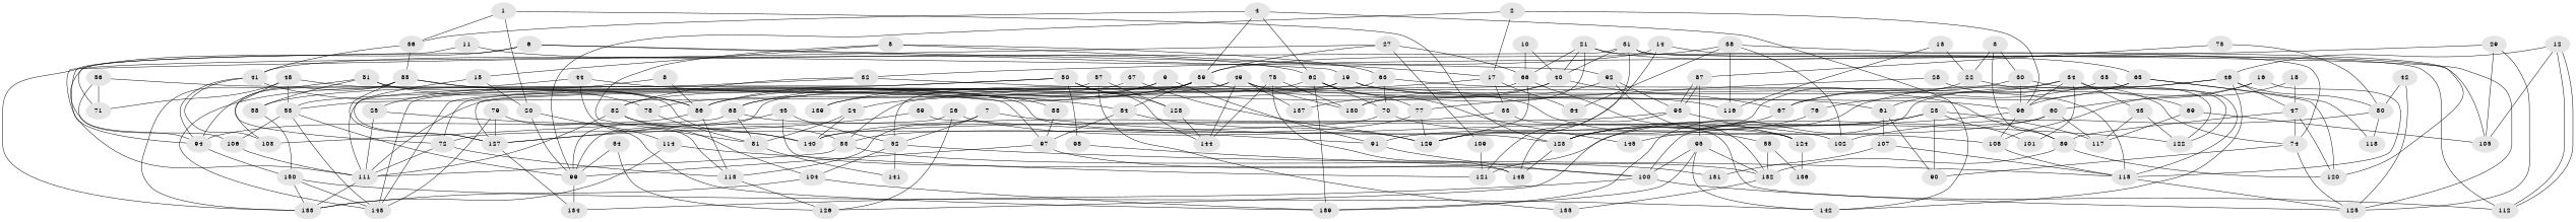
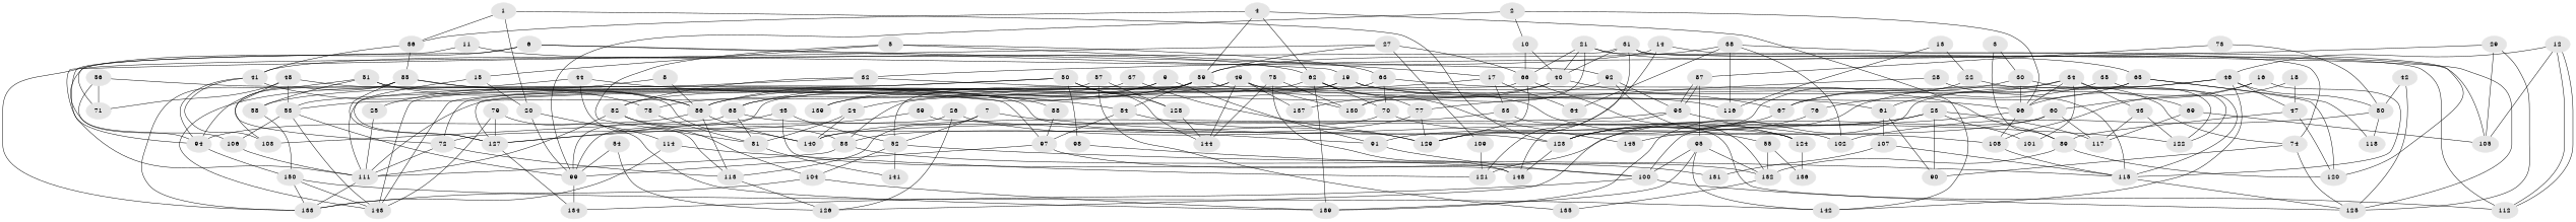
  graph {
    node [color=gray90 style=filled]
    1
    20
    36
    123
    99
    114
    41
    85
    n9 [label=148]
    2
    10
    96
    40
    66
    108
    145
    134
    3
    22
    30
    89
    129
    69
    122
    67
    120
    132
    4
    59
    62
    142
    116
    68
    84
    143
    139
    77
    n38 [label=189]
    70
    5
    15
    17
    63
    81
    127
    24
    33
    64
    115
    141
    6
    19
    71
    92
    133
    52
    61
    130
    124
    93
    7
    113
    104
    126
    8
    25
    86
    140
    111
    94
    9
    82
    91
    83
    100
    137
    11
    n78 [label=150]
    12
    46
    105
    112
    47
    80
    13
    14
    125
    78
    103
    16
    60
    117
    18
    74
    90
    107
    121
    21
    65
    76
    118
    23
    101
    26
    102
    27
    109
    87
    95
    28
    29
    32
    55
    58
    31
    106
    136
    34
    43
    131
    35
    88
    37
    53
    38
    39
    42
    44
    97
    45
    48
    72
    49
    144
    50
    98
    128
    51
    54
    135
    56
    57
    73
    75
    79
    1 -- 20
    1 -- 36
    1 -- 123
    20 -- 99
    20 -- 114
    36 -- 41
    36 -- 85
    123 -- n9
    99 -- 134
    114 -- 133
    114 -- 121
    41 -- 94
    41 -- 78
    41 -- 103
    85 -- 127
    85 -- 86
    85 -- 94
    85 -- 103
    85 -- 88
    2 -- 99
-   2 -- 17
+   2 -- 10
    2 -- 96
    10 -- 40
    10 -- 66
    96 -- 108
    96 -- 145
    40 -- 67
    40 -- 86
    40 -- 137
    66 -- 129
    66 -- 132
    66 -- 127
    108 -- 115
-   3 -- 22
    3 -- 30
    3 -- 89
    22 -- 129
    22 -- 69
    30 -- 96
    30 -- 122
    30 -- 67
    89 -- 120
    89 -- 132
    69 -- 105
    69 -- 117
    67 -- 123
    132 -- 135
    4 -- 36
    4 -- 59
    4 -- 62
    4 -- 142
    59 -- 116
    59 -- 68
    59 -- 84
    59 -- 143
    59 -- 139
    62 -- 145
    62 -- 139
    62 -- 77
    62 -- n38
    62 -- 70
    68 -- 81
    68 -- 124
    68 -- 103
    84 -- 129
    84 -- 97
    77 -- 129
    77 -- 83
    70 -- 108
    70 -- 72
    5 -- 15
    5 -- 17
    5 -- 63
    5 -- 81
    15 -- 20
    15 -- 127
    17 -- 24
    17 -- 33
    17 -- 64
    63 -- 99
    63 -- 70
    63 -- 115
    81 -- 141
    127 -- 134
    24 -- 81
    24 -- 140
    33 -- 140
    33 -- 125
    115 -- 125
    6 -- 19
    6 -- 71
    6 -- 92
    6 -- 133
    19 -- 89
    19 -- 68
    19 -- 52
    19 -- 61
    92 -- 130
    92 -- 124
    92 -- 93
    52 -- 115
    52 -- 141
    52 -- 104
    61 -- 90
    61 -- 107
    124 -- 136
    93 -- n9
    93 -- 124
    93 -- 140
    7 -- 122
    7 -- 52
    7 -- 113
    113 -- 126
    104 -- n38
    104 -- 133
    8 -- 25
    8 -- 86
-   25 -- 140
+   86 -- 140
    25 -- 111
    86 -- 113
    86 -- 94
    111 -- 133
    94 -- n78
    9 -- 86
    9 -- 82
    9 -- 91
    82 -- 104
    82 -- 111
    82 -- 83
    91 -- 100
    83 -- 111
    83 -- 131
    100 -- 134
    100 -- 112
    11 -- 62
    11 -- 94
    n78 -- 142
    n78 -- 143
    n78 -- 133
    12 -- 46
    12 -- 105
    12 -- 112
    12 -- 112
    46 -- 142
    46 -- n38
    46 -- 126
    46 -- 47
    46 -- 80
    47 -- 89
    47 -- 120
-   47 -- 74
    80 -- 118
    80 -- 102
    13 -- 22
    13 -- 116
    14 -- 41
    14 -- 129
    14 -- 125
    78 -- 81
    16 -- 96
    16 -- 115
    16 -- 60
    60 -- 91
    60 -- 100
    60 -- 117
    18 -- 108
    18 -- 47
    74 -- 125
    74 -- 90
    107 -- 115
    107 -- 131
    21 -- 40
    21 -- 66
    21 -- 130
    21 -- 74
    21 -- 65
    65 -- 120
    65 -- 111
    65 -- 76
    65 -- 118
    76 -- 123
    23 -- 123
    23 -- 117
    23 -- 90
    23 -- 121
    23 -- 101
    26 -- 99
    26 -- 126
    26 -- 102
    27 -- 66
    27 -- 59
    27 -- 111
    27 -- 109
    109 -- 121
    87 -- 93
    87 -- 93
    87 -- 95
    95 -- 132
    95 -- 142
    95 -- n38
    95 -- 100
    28 -- 77
    28 -- 74
    29 -- 105
    29 -- 125
    29 -- 32
    32 -- 82
    32 -- 55
    32 -- 58
    55 -- 132
    55 -- 136
    58 -- n78
    31 -- 40
    31 -- 105
    31 -- 112
    31 -- 121
    31 -- 106
    106 -- 111
    34 -- 96
    34 -- 122
    34 -- 61
    34 -- 83
    34 -- 101
    34 -- 43
    43 -- 122
    43 -- 117
    35 -- 67
    35 -- 115
    88 -- 97
    37 -- 129
    37 -- 53
    53 -- 99
    53 -- 143
    53 -- 106
    38 -- 120
    38 -- 59
    38 -- 116
    38 -- 64
    38 -- 102
    39 -- 127
    39 -- 91
    42 -- 80
    42 -- 125
    44 -- 84
    44 -- 143
    44 -- 113
    97 -- 99
    97 -- 132
    45 -- n9
    45 -- 127
    45 -- 52
    48 -- 123
    48 -- 71
    48 -- 53
    48 -- 72
    72 -- 113
    72 -- 111
    49 -- 96
    49 -- 130
    49 -- 137
    49 -- 78
    49 -- 72
    49 -- 144
    50 -- 111
    50 -- 53
    50 -- 144
    50 -- 98
    50 -- 128
    98 -- 100
    128 -- 144
    51 -- 133
    51 -- 86
    51 -- 140
    51 -- 58
    54 -- 99
    54 -- 126
    56 -- 71
    56 -- 94
    56 -- 97
    57 -- 143
    57 -- 128
    57 -- 135
    73 -- 80
    73 -- 87
    75 -- n9
    75 -- 130
    75 -- 144
    79 -- 143
    79 -- n38
    79 -- 127
  }
